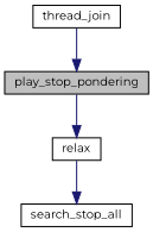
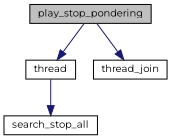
  digraph {
    fontname=Montserrat
    rankdir=TB
    node [color=black fontname=Montserrat fontsize=10 shape=record]
    edge [color=midnightblue fontname=Montserrat fontsize=10 labelfontname=FreeSans labelfontsize=10 style=solid]
    n1 [fillcolor=grey75 fontcolor=black height=0.2 label=play_stop_pondering style=filled width=0.4]
-   n2 [height=0.2 label=relax width=0.4]
+   n2 [height=0.2 label=thread width=0.4]
    n3 [height=0.2 label=thread_join width=0.4]
    n4 [height=0.2 label=search_stop_all width=0.4]
    n1 -> n2
-   n3 -> n1
+   n1 -> n3
    n2 -> n4
  }
